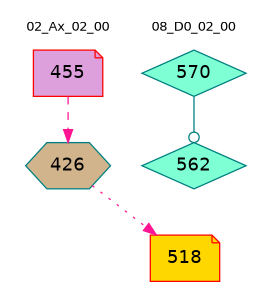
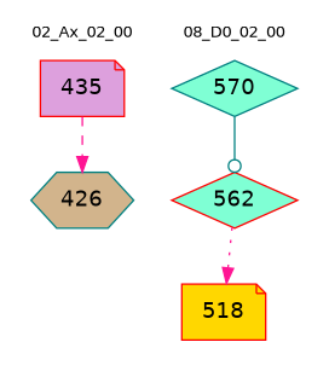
  digraph {
    fontname="DejaVu Sans"
    node [color=teal fillcolor=aquamarine fontname="DejaVu Sans" shape=note style=filled]
    edge [arrowhead=normal color=deeppink fontname="DejaVu Sans"]
-   n1 [color=red fillcolor=plum label=455]
+   n1 [color=red fillcolor=plum label=435]
    n2 [fillcolor=tan label=426 shape=hexagon]
    n3 [label=570 shape=diamond]
-   n4 [label=562 shape=diamond]
+   n4 [color=red label=562 shape=diamond]
    n5 [color=red fillcolor=gold label=518]
    subgraph cluster_1 {
      color=white
      fontsize=10
      label="02_Ax_02_00"
      n1
      n2
    }
    subgraph cluster_2 {
      color=white
      fontsize=10
      label="08_D0_02_00"
      n3
      n4
      n5
    }
    n1 -> n2 [style=dashed]
    n3 -> n4 [arrowhead=odot color=teal style=solid]
-   n2 -> n5 [style=dotted]
+   n4 -> n5 [style=dotted]
  }
